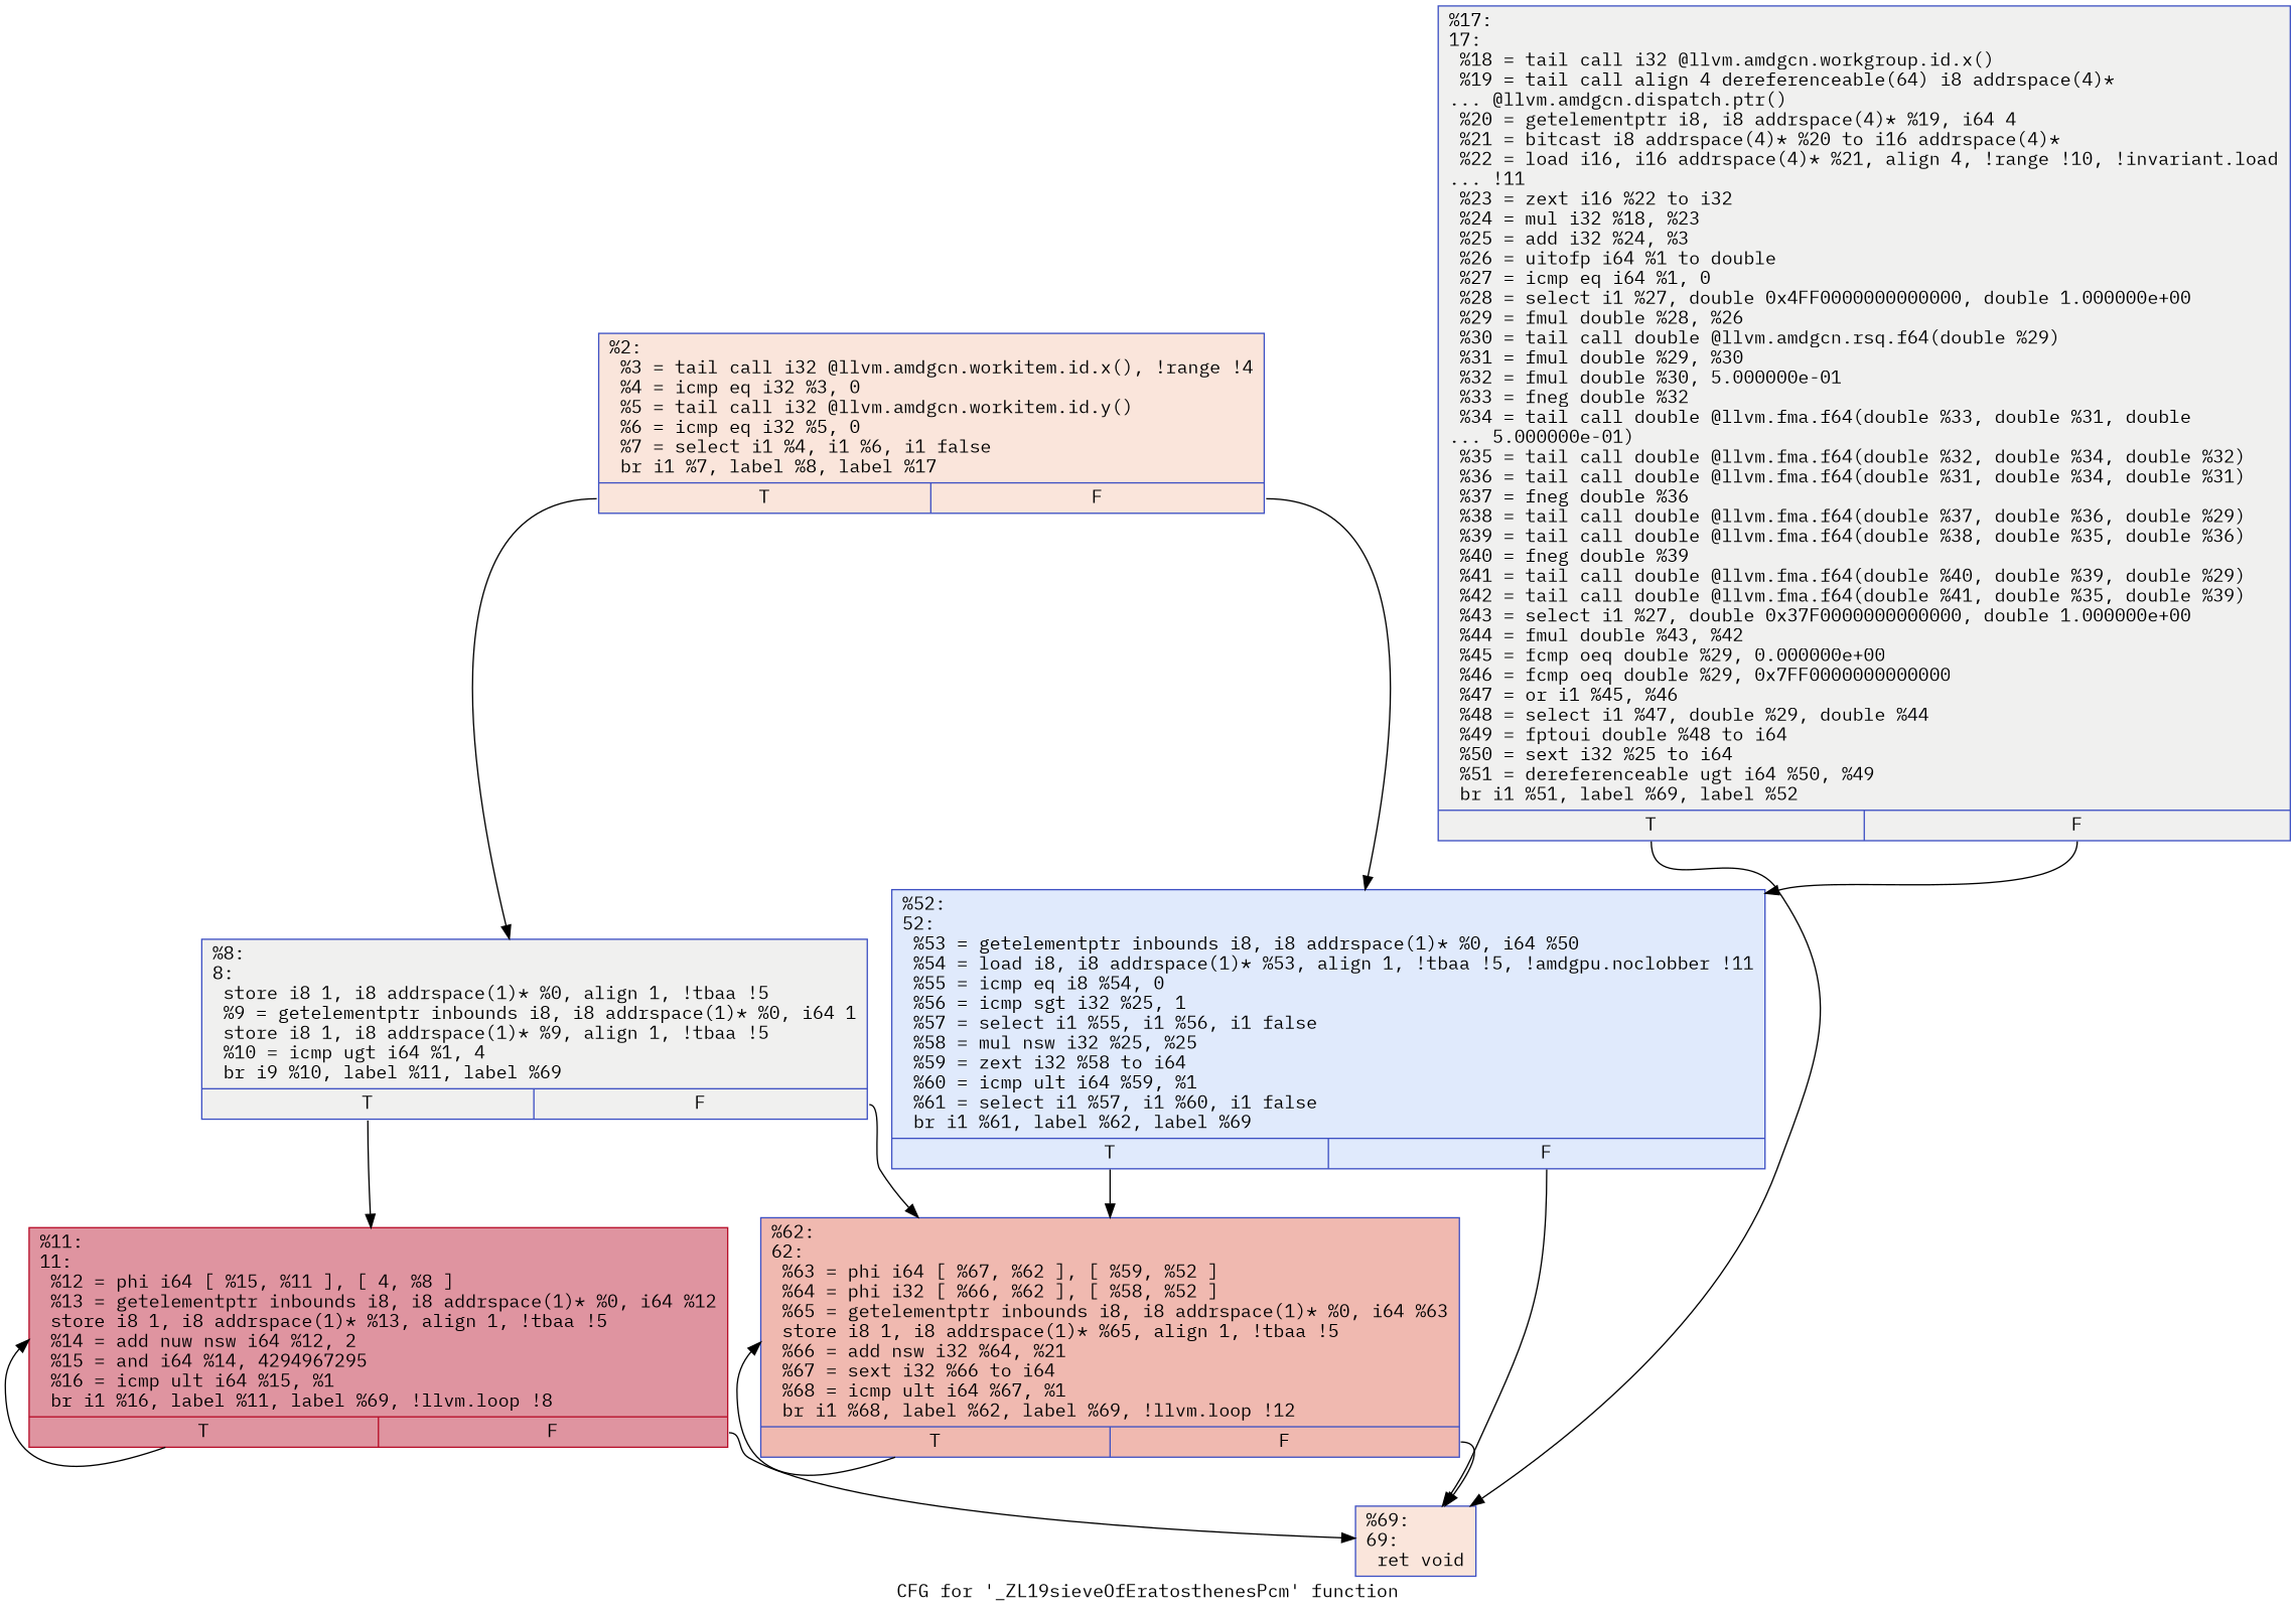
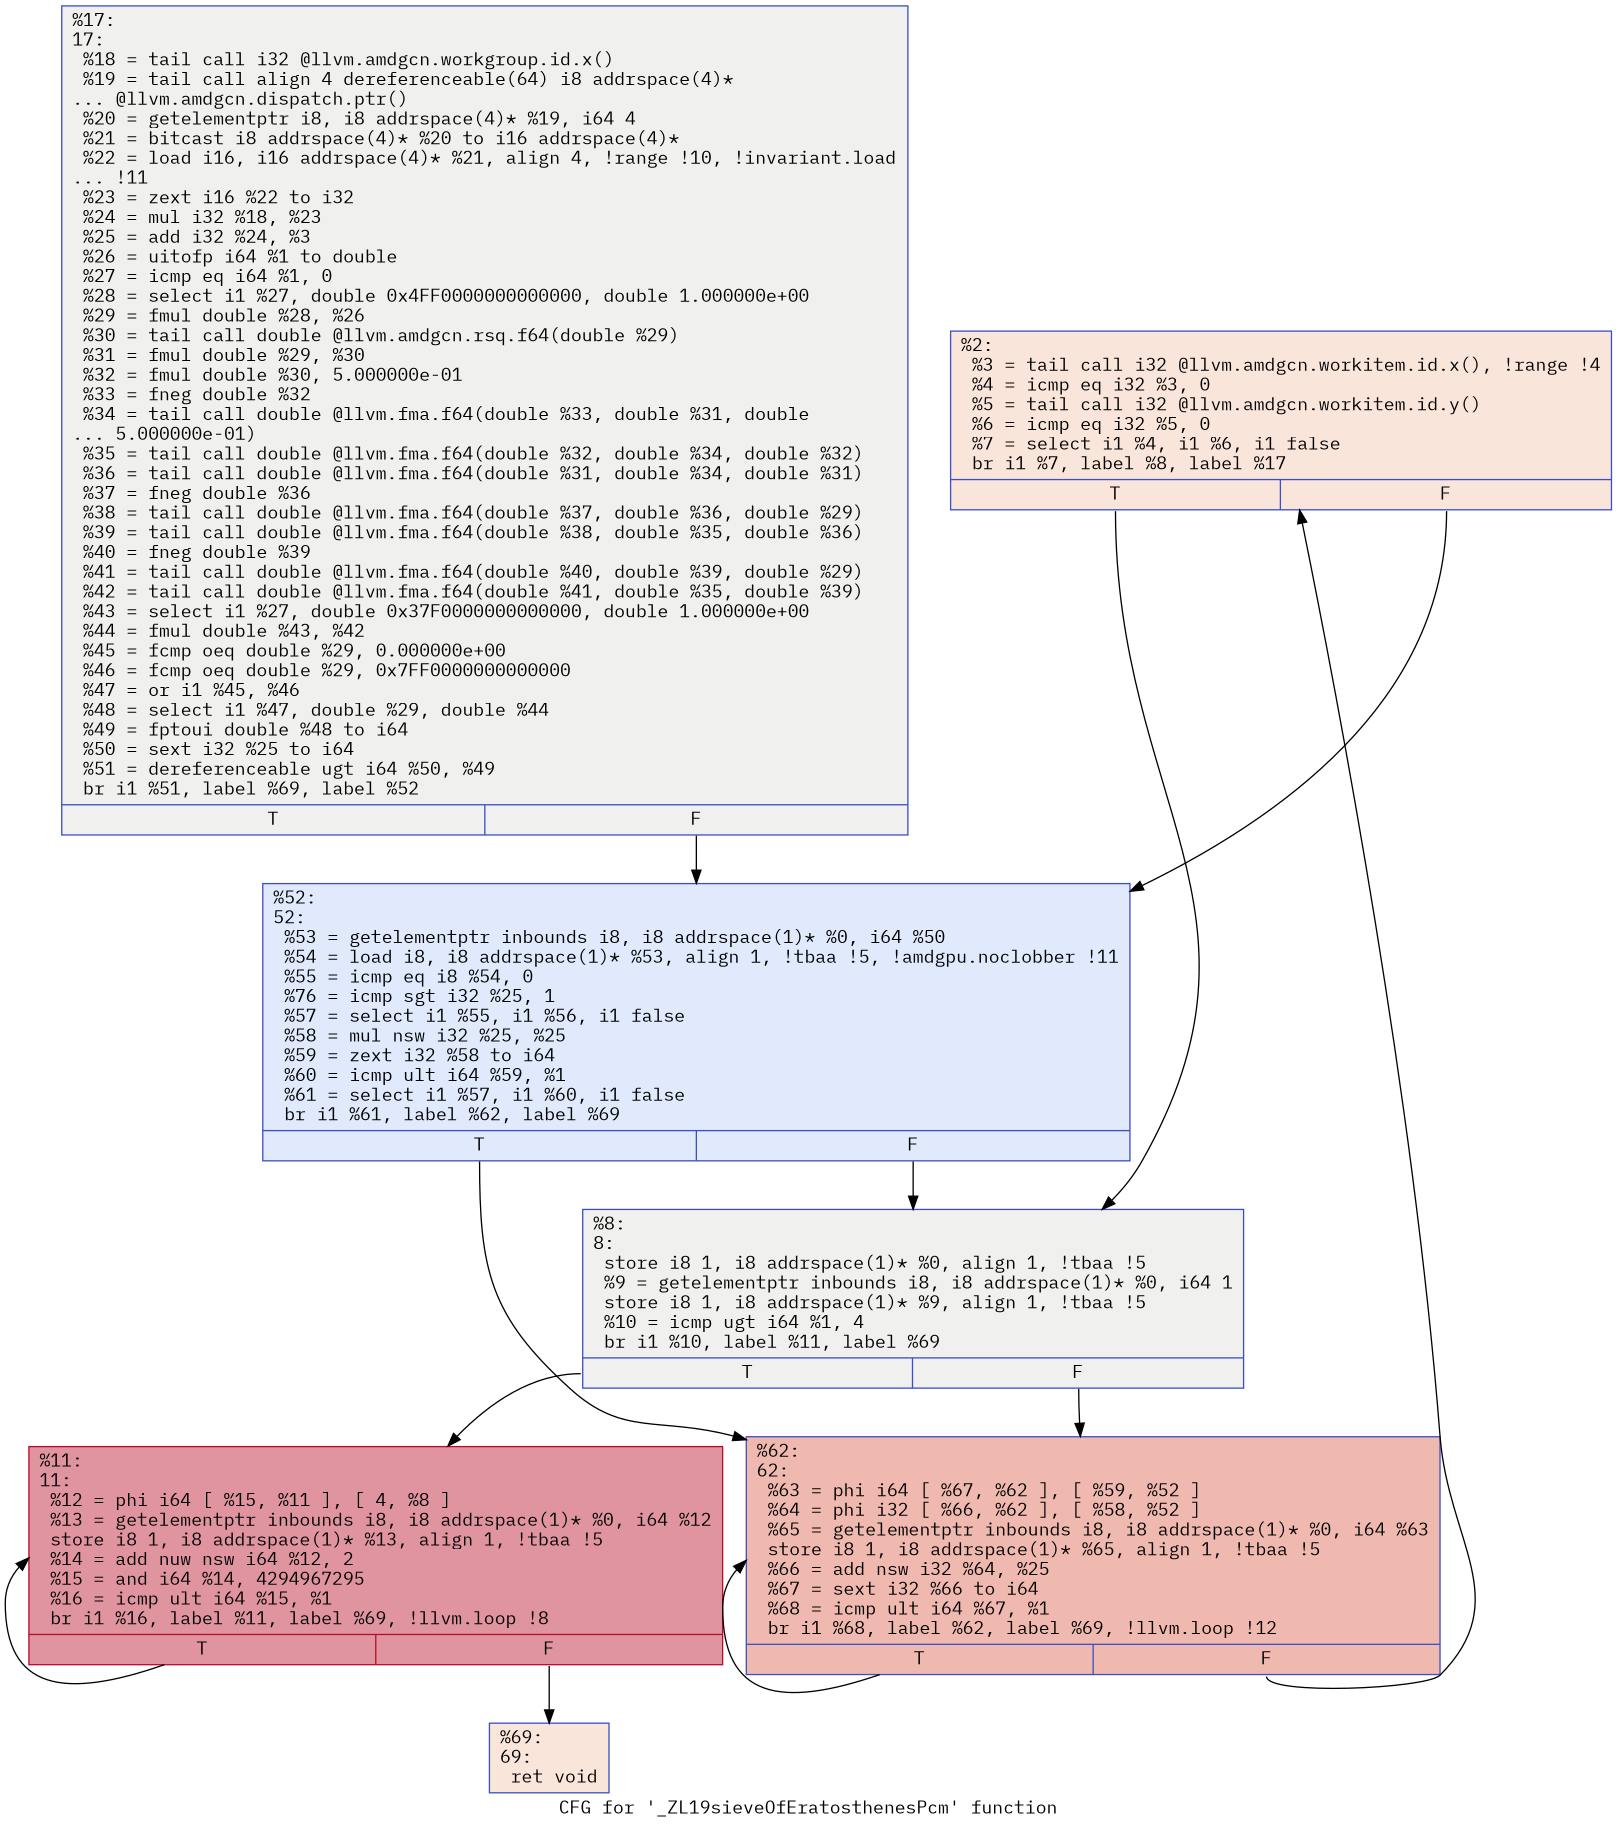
  digraph {
    fontname="IBM Plex Mono"
    label="CFG for '_ZL19sieveOfEratosthenesPcm' function"
    node [color="#3d50c3ff" fillcolor="#f4c5ad70" fontname="IBM Plex Mono" shape=record style=filled]
    edge [fontname="IBM Plex Mono" tailport=s0]
    n1 [label="{%2:\l  %3 = tail call i32 @llvm.amdgcn.workitem.id.x(), !range !4\l  %4 = icmp eq i32 %3, 0\l  %5 = tail call i32 @llvm.amdgcn.workitem.id.y()\l  %6 = icmp eq i32 %5, 0\l  %7 = select i1 %4, i1 %6, i1 false\l  br i1 %7, label %8, label %17\l|{<s0>T|<s1>F}}"]
-   n2 [fillcolor="#dedcdb70" label="{%8:\l8:                                                \l  store i8 1, i8 addrspace(1)* %0, align 1, !tbaa !5\l  %9 = getelementptr inbounds i8, i8 addrspace(1)* %0, i64 1\l  store i8 1, i8 addrspace(1)* %9, align 1, !tbaa !5\l  %10 = icmp ugt i64 %1, 4\l  br i9 %10, label %11, label %69\l|{<s0>T|<s1>F}}"]
-   n3 [fillcolor="#b9d0f970" label="{%52:\l52:                                               \l  %53 = getelementptr inbounds i8, i8 addrspace(1)* %0, i64 %50\l  %54 = load i8, i8 addrspace(1)* %53, align 1, !tbaa !5, !amdgpu.noclobber !11\l  %55 = icmp eq i8 %54, 0\l  %56 = icmp sgt i32 %25, 1\l  %57 = select i1 %55, i1 %56, i1 false\l  %58 = mul nsw i32 %25, %25\l  %59 = zext i32 %58 to i64\l  %60 = icmp ult i64 %59, %1\l  %61 = select i1 %57, i1 %60, i1 false\l  br i1 %61, label %62, label %69\l|{<s0>T|<s1>F}}"]
+   n2 [fillcolor="#dedcdb70" label="{%8:\l8:                                                \l  store i8 1, i8 addrspace(1)* %0, align 1, !tbaa !5\l  %9 = getelementptr inbounds i8, i8 addrspace(1)* %0, i64 1\l  store i8 1, i8 addrspace(1)* %9, align 1, !tbaa !5\l  %10 = icmp ugt i64 %1, 4\l  br i1 %10, label %11, label %69\l|{<s0>T|<s1>F}}"]
+   n3 [fillcolor="#b9d0f970" label="{%52:\l52:                                               \l  %53 = getelementptr inbounds i8, i8 addrspace(1)* %0, i64 %50\l  %54 = load i8, i8 addrspace(1)* %53, align 1, !tbaa !5, !amdgpu.noclobber !11\l  %55 = icmp eq i8 %54, 0\l  %76 = icmp sgt i32 %25, 1\l  %57 = select i1 %55, i1 %56, i1 false\l  %58 = mul nsw i32 %25, %25\l  %59 = zext i32 %58 to i64\l  %60 = icmp ult i64 %59, %1\l  %61 = select i1 %57, i1 %60, i1 false\l  br i1 %61, label %62, label %69\l|{<s0>T|<s1>F}}"]
    n4 [color="#b70d28ff" fillcolor="#b70d2870" label="{%11:\l11:                                               \l  %12 = phi i64 [ %15, %11 ], [ 4, %8 ]\l  %13 = getelementptr inbounds i8, i8 addrspace(1)* %0, i64 %12\l  store i8 1, i8 addrspace(1)* %13, align 1, !tbaa !5\l  %14 = add nuw nsw i64 %12, 2\l  %15 = and i64 %14, 4294967295\l  %16 = icmp ult i64 %15, %1\l  br i1 %16, label %11, label %69, !llvm.loop !8\l|{<s0>T|<s1>F}}"]
-   n5 [fillcolor="#de614d70" label="{%62:\l62:                                               \l  %63 = phi i64 [ %67, %62 ], [ %59, %52 ]\l  %64 = phi i32 [ %66, %62 ], [ %58, %52 ]\l  %65 = getelementptr inbounds i8, i8 addrspace(1)* %0, i64 %63\l  store i8 1, i8 addrspace(1)* %65, align 1, !tbaa !5\l  %66 = add nsw i32 %64, %21\l  %67 = sext i32 %66 to i64\l  %68 = icmp ult i64 %67, %1\l  br i1 %68, label %62, label %69, !llvm.loop !12\l|{<s0>T|<s1>F}}"]
+   n5 [fillcolor="#de614d70" label="{%62:\l62:                                               \l  %63 = phi i64 [ %67, %62 ], [ %59, %52 ]\l  %64 = phi i32 [ %66, %62 ], [ %58, %52 ]\l  %65 = getelementptr inbounds i8, i8 addrspace(1)* %0, i64 %63\l  store i8 1, i8 addrspace(1)* %65, align 1, !tbaa !5\l  %66 = add nsw i32 %64, %25\l  %67 = sext i32 %66 to i64\l  %68 = icmp ult i64 %67, %1\l  br i1 %68, label %62, label %69, !llvm.loop !12\l|{<s0>T|<s1>F}}"]
    n6 [fillcolor="#dedcdb70" label="{%17:\l17:                                               \l  %18 = tail call i32 @llvm.amdgcn.workgroup.id.x()\l  %19 = tail call align 4 dereferenceable(64) i8 addrspace(4)*\l... @llvm.amdgcn.dispatch.ptr()\l  %20 = getelementptr i8, i8 addrspace(4)* %19, i64 4\l  %21 = bitcast i8 addrspace(4)* %20 to i16 addrspace(4)*\l  %22 = load i16, i16 addrspace(4)* %21, align 4, !range !10, !invariant.load\l... !11\l  %23 = zext i16 %22 to i32\l  %24 = mul i32 %18, %23\l  %25 = add i32 %24, %3\l  %26 = uitofp i64 %1 to double\l  %27 = icmp eq i64 %1, 0\l  %28 = select i1 %27, double 0x4FF0000000000000, double 1.000000e+00\l  %29 = fmul double %28, %26\l  %30 = tail call double @llvm.amdgcn.rsq.f64(double %29)\l  %31 = fmul double %29, %30\l  %32 = fmul double %30, 5.000000e-01\l  %33 = fneg double %32\l  %34 = tail call double @llvm.fma.f64(double %33, double %31, double\l... 5.000000e-01)\l  %35 = tail call double @llvm.fma.f64(double %32, double %34, double %32)\l  %36 = tail call double @llvm.fma.f64(double %31, double %34, double %31)\l  %37 = fneg double %36\l  %38 = tail call double @llvm.fma.f64(double %37, double %36, double %29)\l  %39 = tail call double @llvm.fma.f64(double %38, double %35, double %36)\l  %40 = fneg double %39\l  %41 = tail call double @llvm.fma.f64(double %40, double %39, double %29)\l  %42 = tail call double @llvm.fma.f64(double %41, double %35, double %39)\l  %43 = select i1 %27, double 0x37F0000000000000, double 1.000000e+00\l  %44 = fmul double %43, %42\l  %45 = fcmp oeq double %29, 0.000000e+00\l  %46 = fcmp oeq double %29, 0x7FF0000000000000\l  %47 = or i1 %45, %46\l  %48 = select i1 %47, double %29, double %44\l  %49 = fptoui double %48 to i64\l  %50 = sext i32 %25 to i64\l  %51 = dereferenceable ugt i64 %50, %49\l  br i1 %51, label %69, label %52\l|{<s0>T|<s1>F}}"]
    n7 [label="{%69:\l69:                                               \l  ret void\l}"]
    n1 -> n2
    n1 -> n3 [tailport=s1]
    n2 -> n4
    n2 -> n5 [tailport=s1]
    n3 -> n5
-   n3 -> n7 [tailport=s1]
+   n3 -> n2 [tailport=s1]
    n4 -> n4
    n4 -> n7 [tailport=s1]
    n5 -> n5
-   n5 -> n7 [tailport=s1]
+   n5 -> n1 [tailport=s1]
    n6 -> n3 [tailport=s1]
-   n6 -> n7
  }
